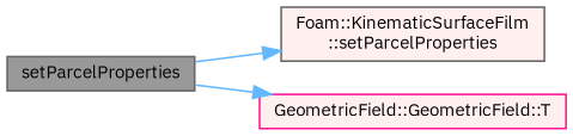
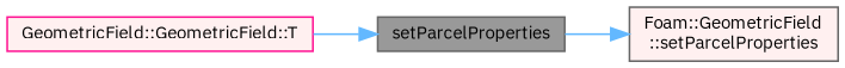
  digraph {
    fontname="IBM Plex Sans"
    rankdir=LR
    node [color=gray40 fillcolor="#FFF0F0" fontname="IBM Plex Sans" fontsize=10 shape=box style=filled]
    edge [color=steelblue1 fontname="IBM Plex Sans" fontsize=10 labelfontname=Helvetica labelfontsize=10 style=solid]
    n1 [fillcolor=grey60 fontcolor=black height=0.2 label=setParcelProperties width=0.4]
-   n2 [height=0.2 label="Foam::KinematicSurfaceFilm\l::setParcelProperties" width=0.4]
+   n2 [height=0.2 label="Foam::GeometricField\l::setParcelProperties" width=0.4]
    n3 [color=deeppink height=0.2 label="GeometricField::GeometricField::T" width=0.4]
    n1 -> n2
-   n1 -> n3
+   n3 -> n1
  }
